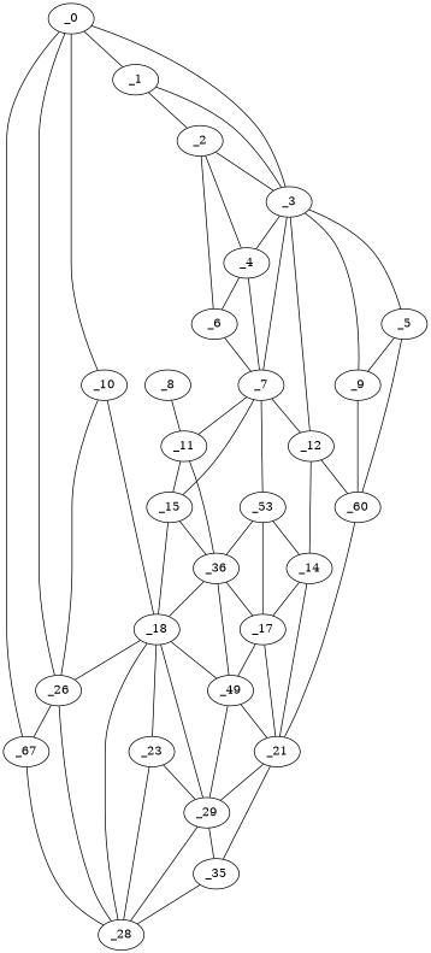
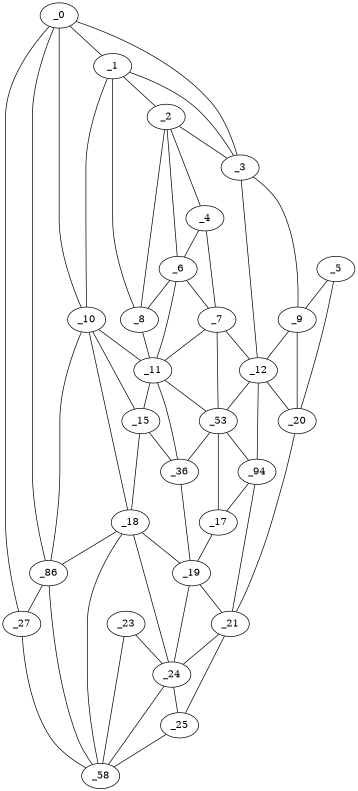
  graph {
    node [x=67 y=70]
    edge [valence=2]
    _0 [x=19 y=15]
    _1 [x=28 y=52]
    _3 [x=34 y=102]
    _10 [x=50 y=58]
-   _26 [x=110 y=21]
-   _27 [x=112 y=14 label=_67]
+   _26 [x=110 y=21 label=_86]
+   _27 [x=112 y=14]
    _2 [x=30 y=57]
    _8 [x=45 y=60]
    _4 [x=38 y=82]
    _5 [x=43 y=115]
    _7 [x=44 y=83]
    _9 [x=48 y=106]
    _12 [x=53 y=94]
    _11 [x=51]
    _15 [x=58 y=63]
    _18 [y=61]
-   _28 [x=112 y=28]
+   _28 [x=112 y=28 label=_58]
    _6 [x=44 y=67]
-   _20 [y=117 label=_60]
+   _20 [y=117]
    n20 [label=_53 x=54 y=84]
-   _14 [x=56 y=89]
+   _14 [x=56 y=89 label=_94]
    n22 [label=_36 x=58 y=67]
-   _19 [label=_49]
+   _19
    _23 [x=109 y=51]
-   _24 [x=109 y=59 label=_29]
+   _24 [x=109 y=59]
    _21 [x=69 y=90]
    _17 [x=62 y=85]
-   _25 [x=109 y=104 label=_35]
+   _25 [x=109 y=104]
    _0 -- _1
    _0 -- _3 [valence=1]
    _0 -- _10
    _0 -- _26 [valence=1]
    _0 -- _27 [valence=1]
    _1 -- _3
+   _1 -- _10
    _1 -- _2
-   _3 -- _4 [valence=1]
-   _3 -- _5 [valence=1]
-   _3 -- _7
+   _1 -- _8 [valence=1]
    _3 -- _9 [valence=1]
    _3 -- _12 [valence=1]
    _10 -- _26
-   _7 -- _15
+   _10 -- _11
+   _10 -- _15
    _10 -- _18 [valence=1]
    _26 -- _27
    _26 -- _28
    _27 -- _28 [valence=1]
    _2 -- _3
+   _2 -- _8 [valence=1]
    _2 -- _4
    _2 -- _6
    _8 -- _11 [valence=1]
    _4 -- _7
    _4 -- _6 [valence=1]
    _5 -- _9
    _5 -- _20 [valence=1]
    _7 -- _12
    _7 -- _11
    _7 -- n20
+   _9 -- _12
    _9 -- _20 [valence=1]
    _12 -- _20
+   _12 -- n20 [valence=1]
    _12 -- _14 [valence=1]
    _11 -- _15 [valence=1]
+   _11 -- n20 [valence=1]
    _11 -- n22
    _15 -- _18 [valence=1]
    _15 -- n22
    _18 -- _26
    _18 -- _28
    _18 -- _19 [valence=1]
-   _18 -- _23 [valence=1]
    _18 -- _24
+   _6 -- _8
    _6 -- _7
+   _6 -- _11
    _20 -- _21 [valence=1]
    n20 -- _14
    n20 -- n22
    n20 -- _17
    _14 -- _21
    _14 -- _17 [valence=1]
-   n22 -- _18
    n22 -- _19 [valence=1]
-   n22 -- _17 [valence=1]
    _19 -- _24 [valence=1]
    _19 -- _21
    _23 -- _28
    _23 -- _24
    _24 -- _28 [valence=1]
    _24 -- _25
    _21 -- _24
    _21 -- _25
    _17 -- _19
-   _17 -- _21 [valence=1]
    _25 -- _28 [valence=1]
  }
